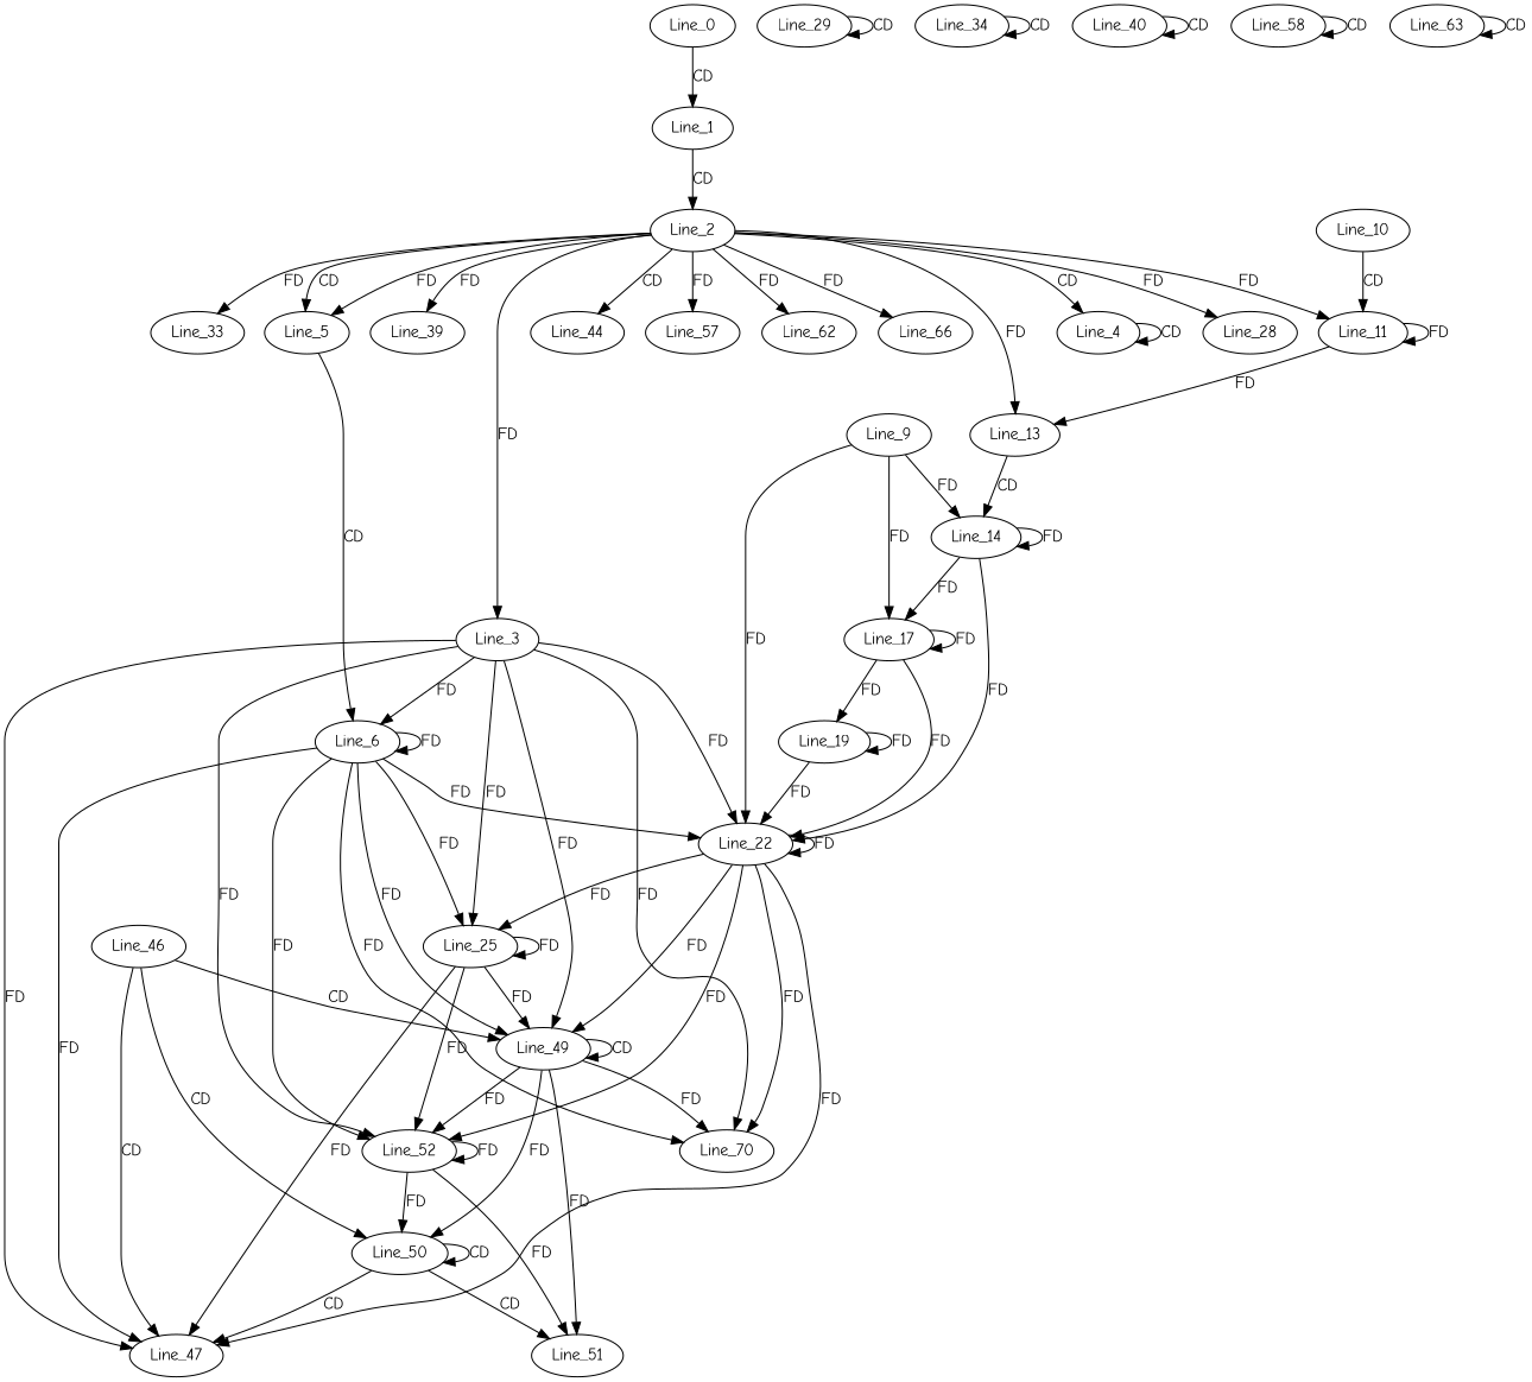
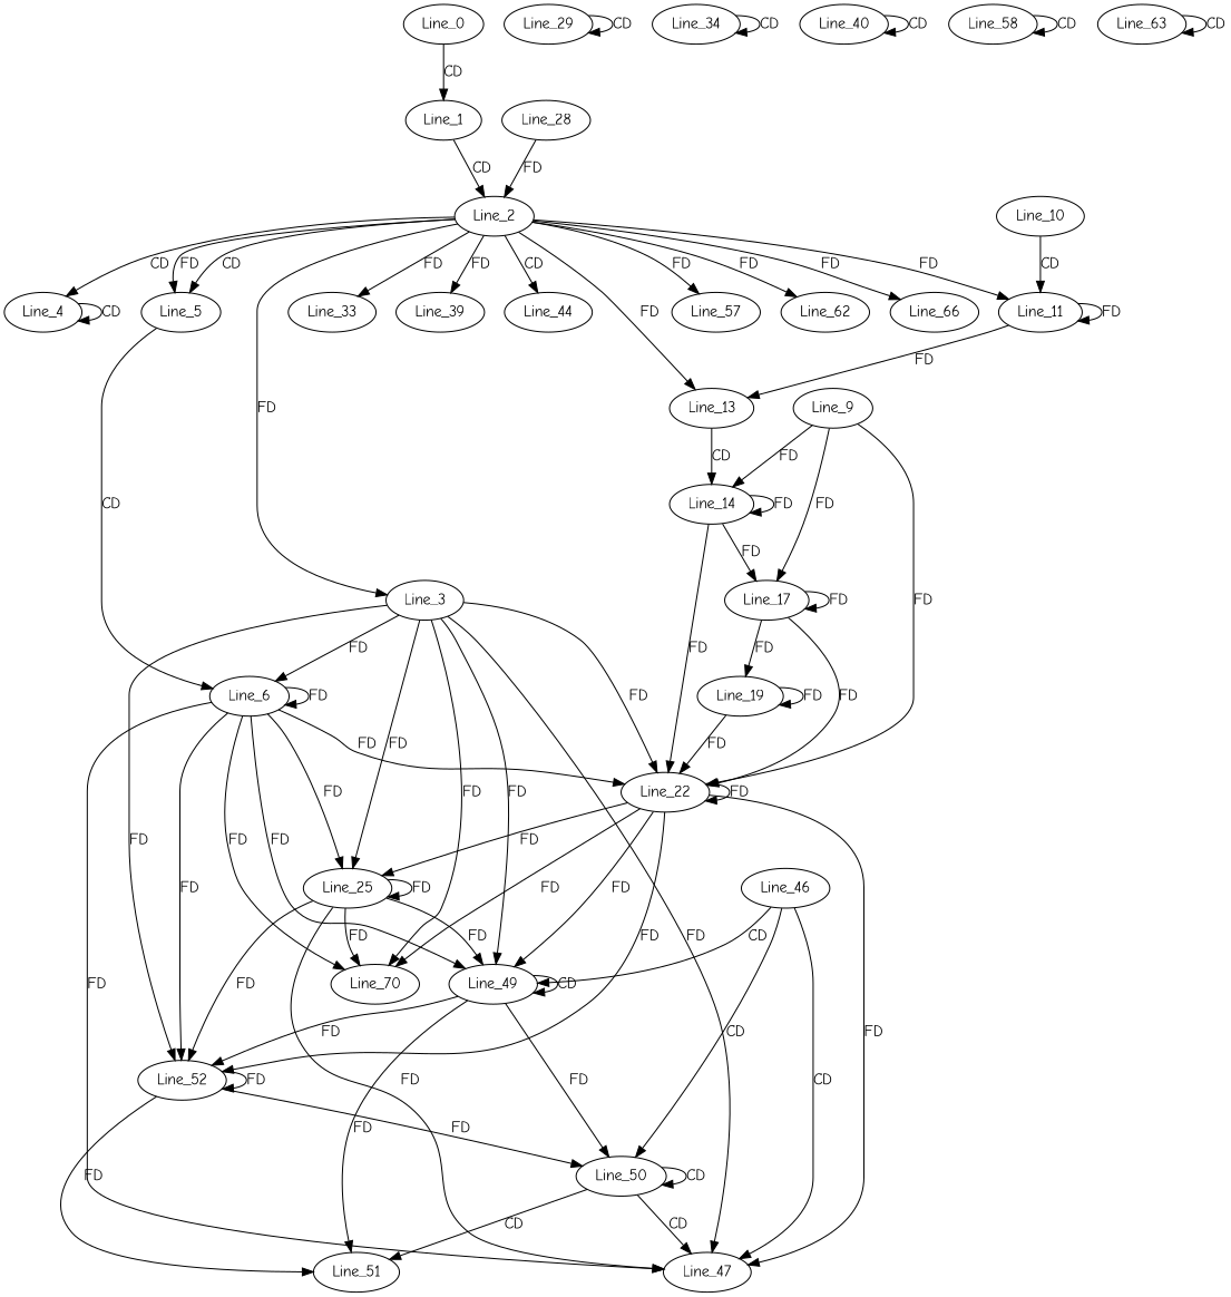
  digraph {
    fontname="Comic Neue"
    node [fontname="Comic Neue"]
    edge [fontname="Comic Neue"]
    Line_0
    Line_1
    Line_2
    Line_3
    Line_4
    Line_5
    Line_11
    Line_13
    Line_28
    Line_33
    Line_39
    Line_44
    Line_57
    Line_62
    Line_66
    Line_6
    Line_22
    Line_25
    Line_47
    Line_49
    Line_52
    Line_70
    Line_14
    Line_50
    Line_51
    Line_10
    Line_17
    Line_19
    Line_9
    Line_29
    Line_34
    Line_40
    Line_46
    Line_58
    Line_63
    Line_0 -> Line_1 [label=CD]
    Line_1 -> Line_2 [label=CD]
    Line_2 -> Line_3 [label=FD]
    Line_2 -> Line_4 [label=CD]
    Line_2 -> Line_5 [label=CD]
    Line_2 -> Line_5 [label=FD]
    Line_2 -> Line_11 [label=FD]
    Line_2 -> Line_13 [label=FD]
-   Line_2 -> Line_28 [label=FD]
+   Line_28 -> Line_2 [label=FD]
    Line_2 -> Line_33 [label=FD]
    Line_2 -> Line_39 [label=FD]
    Line_2 -> Line_44 [label=CD]
    Line_2 -> Line_57 [label=FD]
    Line_2 -> Line_62 [label=FD]
    Line_2 -> Line_66 [label=FD]
    Line_3 -> Line_6 [label=FD]
    Line_3 -> Line_22 [label=FD]
    Line_3 -> Line_25 [label=FD]
    Line_3 -> Line_47 [label=FD]
    Line_3 -> Line_49 [label=FD]
    Line_3 -> Line_52 [label=FD]
    Line_3 -> Line_70 [label=FD]
    Line_4 -> Line_4 [label=CD]
    Line_5 -> Line_6 [label=CD]
    Line_11 -> Line_11 [label=FD]
    Line_11 -> Line_13 [label=FD]
    Line_13 -> Line_14 [label=CD]
    Line_6 -> Line_6 [label=FD]
    Line_6 -> Line_22 [label=FD]
    Line_6 -> Line_25 [label=FD]
    Line_6 -> Line_47 [label=FD]
    Line_6 -> Line_49 [label=FD]
    Line_6 -> Line_52 [label=FD]
    Line_6 -> Line_70 [label=FD]
    Line_22 -> Line_22 [label=FD]
    Line_22 -> Line_25 [label=FD]
    Line_22 -> Line_47 [label=FD]
    Line_22 -> Line_49 [label=FD]
    Line_22 -> Line_52 [label=FD]
    Line_22 -> Line_70 [label=FD]
    Line_25 -> Line_25 [label=FD]
    Line_25 -> Line_47 [label=FD]
    Line_25 -> Line_49 [label=FD]
    Line_25 -> Line_52 [label=FD]
-   Line_49 -> Line_70 [label=FD]
+   Line_25 -> Line_70 [label=FD]
    Line_49 -> Line_49 [label=CD]
    Line_49 -> Line_52 [label=FD]
    Line_49 -> Line_50 [label=FD]
    Line_49 -> Line_51 [label=FD]
    Line_52 -> Line_52 [label=FD]
    Line_52 -> Line_50 [label=FD]
    Line_52 -> Line_51 [label=FD]
    Line_14 -> Line_22 [label=FD]
    Line_14 -> Line_14 [label=FD]
    Line_14 -> Line_17 [label=FD]
    Line_50 -> Line_47 [label=CD]
    Line_50 -> Line_50 [label=CD]
    Line_50 -> Line_51 [label=CD]
    Line_10 -> Line_11 [label=CD]
    Line_17 -> Line_22 [label=FD]
    Line_17 -> Line_17 [label=FD]
    Line_17 -> Line_19 [label=FD]
    Line_19 -> Line_22 [label=FD]
    Line_19 -> Line_19 [label=FD]
    Line_9 -> Line_22 [label=FD]
    Line_9 -> Line_14 [label=FD]
    Line_9 -> Line_17 [label=FD]
    Line_29 -> Line_29 [label=CD]
    Line_34 -> Line_34 [label=CD]
    Line_40 -> Line_40 [label=CD]
    Line_46 -> Line_47 [label=CD]
    Line_46 -> Line_49 [label=CD]
    Line_46 -> Line_50 [label=CD]
    Line_58 -> Line_58 [label=CD]
    Line_63 -> Line_63 [label=CD]
  }
